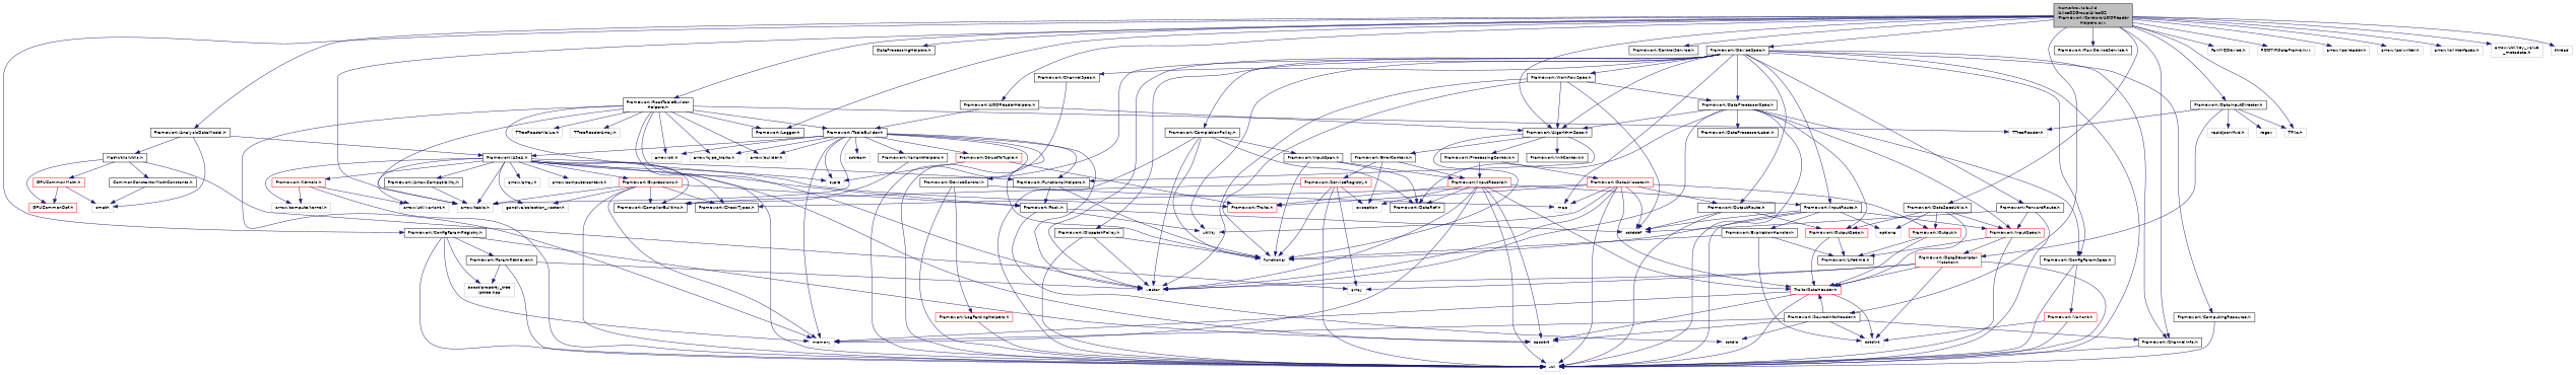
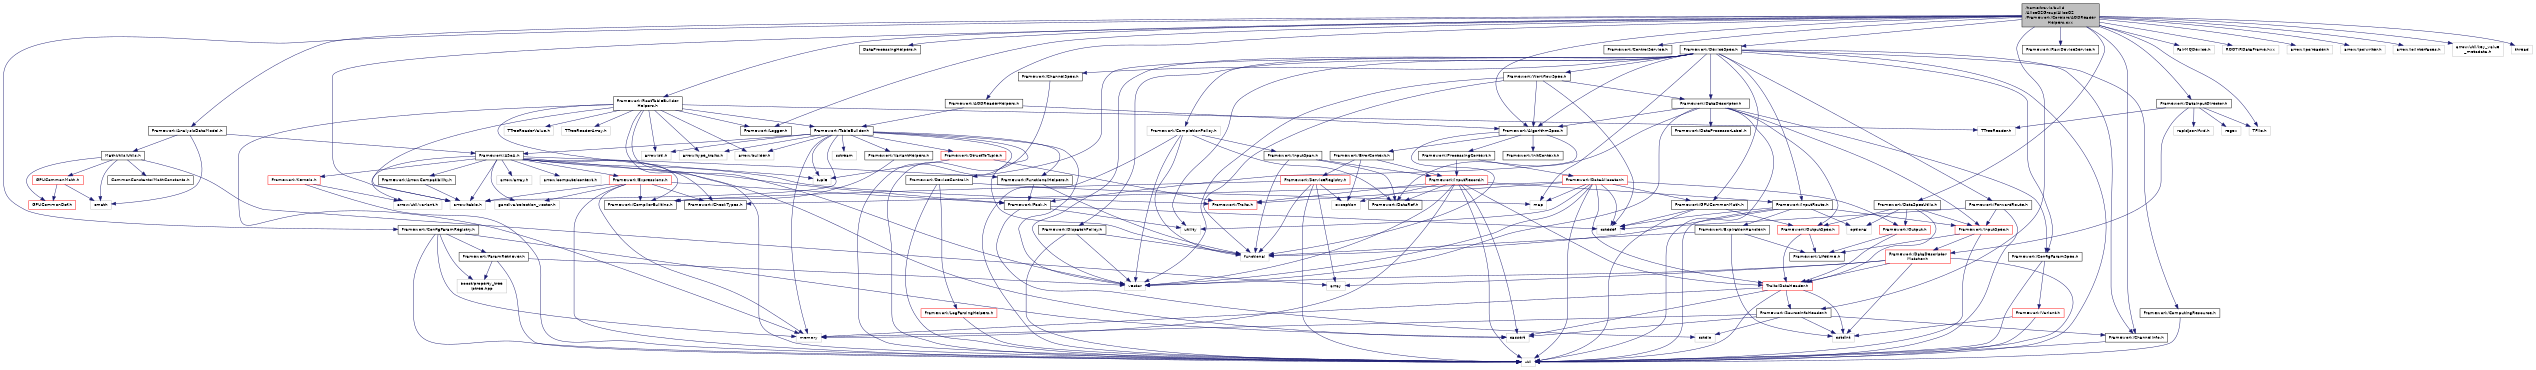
  digraph {
    node [color=black fontname=Helvetica fontsize=10 shape=record]
    edge [color=midnightblue fontname=Helvetica fontsize=10 labelfontname=Helvetica labelfontsize=10 style=solid]
    n1 [fillcolor=grey75 fontcolor=black height=0.2 label="/home/travis/build\l/AliceO2Group/AliceO2\l/Framework/Core/src/AODReader\lHelpers.cxx" style=filled width=0.4]
    n2 [height=0.2 label="Framework/AODReaderHelpers.h" width=0.4]
    n3 [color=grey75 height=0.2 label="arrow/table.h" width=0.4]
    n4 [height=0.2 label="Framework/AlgorithmSpec.h" width=0.4]
    n5 [height=0.2 label="Framework/AnalysisDataModel.h" width=0.4]
    n6 [height=0.2 label="DataProcessingHelpers.h" width=0.4]
    n7 [height=0.2 label="Framework/RootTableBuilder\lHelpers.h" width=0.4]
    n8 [height=0.2 label="Framework/Logger.h" width=0.4]
    n9 [height=0.2 label="Framework/ConfigParamRegistry.h" width=0.4]
    n10 [height=0.2 label="Framework/ControlService.h" width=0.4]
    n11 [height=0.2 label="Framework/DeviceSpec.h" width=0.4]
    n12 [height=0.2 label="Framework/ChannelInfo.h" width=0.4]
    n13 [height=0.2 label="Framework/RawDeviceService.h" width=0.4]
    n14 [height=0.2 label="Framework/DataSpecUtils.h" width=0.4]
    n15 [height=0.2 label="Framework/DataInputDirector.h" width=0.4]
    n16 [color=grey75 height=0.2 label="TFile.h" width=0.4]
    n17 [height=0.2 label="Framework/SourceInfoHeader.h" width=0.4]
    n18 [color=grey75 height=0.2 label="FairMQDevice.h" width=0.4]
    n19 [color=grey75 height=0.2 label="ROOT/RDataFrame.hxx" width=0.4]
    n20 [color=grey75 height=0.2 label="arrow/ipc/reader.h" width=0.4]
    n21 [color=grey75 height=0.2 label="arrow/ipc/writer.h" width=0.4]
    n22 [color=grey75 height=0.2 label="arrow/io/interfaces.h" width=0.4]
    n23 [color=grey75 height=0.2 label="arrow/util/key_value\l_metadata.h" width=0.4]
    n24 [color=grey75 height=0.2 label=thread width=0.4]
    n25 [height=0.2 label="Framework/TableBuilder.h" width=0.4]
    n26 [height=0.2 label="Framework/FunctionalHelpers.h" width=0.4]
    n27 [color=grey75 height=0.2 label=functional width=0.4]
    n28 [height=0.2 label="Framework/ProcessingContext.h" width=0.4]
    n29 [height=0.2 label="Framework/ErrorContext.h" width=0.4]
    n30 [height=0.2 label="Framework/InitContext.h" width=0.4]
    n31 [height=0.2 label="Framework/ASoA.h" width=0.4]
    n32 [height=0.2 label="MathUtils/Utils.h" width=0.4]
    n33 [color=grey75 height=0.2 label=cmath width=0.4]
    n34 [color=grey75 height=0.2 label=util width=0.4]
    n35 [color=grey75 height=0.2 label=memory width=0.4]
    n36 [color=grey75 height=0.2 label=tuple width=0.4]
    n37 [color=grey75 height=0.2 label="arrow/stl.h" width=0.4]
    n38 [color=grey75 height=0.2 label="arrow/type_traits.h" width=0.4]
    n39 [color=grey75 height=0.2 label="arrow/builder.h" width=0.4]
    n40 [color=grey75 height=0.2 label=vector width=0.4]
    n41 [color=grey75 height=0.2 label="TTreeReader.h" width=0.4]
    n42 [color=grey75 height=0.2 label="TTreeReaderValue.h" width=0.4]
    n43 [color=grey75 height=0.2 label="TTreeReaderArray.h" width=0.4]
    n44 [color=grey75 height=0.2 label=cassert width=0.4]
    n45 [height=0.2 label="Framework/ParamRetriever.h" width=0.4]
    n46 [color=grey75 height=0.2 label="boost/property_tree\l/ptree.hpp" width=0.4]
    n47 [color=grey75 height=0.2 label=utility width=0.4]
    n48 [height=0.2 label="Framework/InputRoute.h" width=0.4]
-   n49 [height=0.2 label="Framework/OutputRoute.h" width=0.4]
+   n49 [height=0.2 label="Framework/GPUCommonMath.h" width=0.4]
    n50 [color=grey75 height=0.2 label=map width=0.4]
    n51 [height=0.2 label="Framework/WorkflowSpec.h" width=0.4]
-   n52 [height=0.2 label="Framework/DataProcessorSpec.h" width=0.4]
+   n52 [height=0.2 label="Framework/DataDescriptor.h" width=0.4]
    n53 [height=0.2 label="Framework/ConfigParamSpec.h" width=0.4]
    n54 [height=0.2 label="Framework/ComputingResource.h" width=0.4]
    n55 [height=0.2 label="Framework/ChannelSpec.h" width=0.4]
    n56 [height=0.2 label="Framework/DeviceControl.h" width=0.4]
    n57 [height=0.2 label="Framework/ForwardRoute.h" width=0.4]
-   n58 [height=0.2 label="Framework/CompletionPolicy.h" width=0.4]
+   n58 [color=grey75 height=0.2 label="Framework/CompletionPolicy.h" width=0.4]
    n59 [height=0.2 label="Framework/DispatchPolicy.h" width=0.4]
    n60 [color=red height=0.2 label="Traits/DataHeader.h" width=0.4]
    n61 [color=red height=0.2 label="Framework/InputSpec.h" width=0.4]
    n62 [color=grey75 height=0.2 label=optional width=0.4]
    n63 [color=red height=0.2 label="Framework/Output.h" width=0.4]
    n64 [color=red height=0.2 label="Framework/OutputSpec.h" width=0.4]
    n65 [color=red height=0.2 label="Framework/DataDescriptor\lMatcher.h" width=0.4]
    n66 [color=grey75 height=0.2 label=regex width=0.4]
    n67 [color=grey75 height=0.2 label="rapidjson/fwd.h" width=0.4]
    n68 [color=grey75 height=0.2 label=cstdio width=0.4]
    n69 [color=grey75 height=0.2 label=cstdint width=0.4]
    n70 [color=red height=0.2 label="Framework/StructToTuple.h" width=0.4]
    n71 [height=0.2 label="Framework/VariantHelpers.h" width=0.4]
    n72 [color=grey75 height=0.2 label=sstream width=0.4]
    n73 [height=0.2 label="Framework/Pack.h" width=0.4]
    n74 [height=0.2 label="Framework/CheckTypes.h" width=0.4]
    n75 [height=0.2 label="Framework/CompilerBuiltins.h" width=0.4]
    n76 [color=red height=0.2 label="Framework/Traits.h" width=0.4]
    n77 [color=red height=0.2 label="Framework/Expressions.h" width=0.4]
    n78 [color=grey75 height=0.2 label="gandiva/selection_vector.h" width=0.4]
    n79 [color=red height=0.2 label="Framework/Kernels.h" width=0.4]
-   n80 [color=grey75 height=0.2 label="arrow/compute/kernel.h" width=0.4]
    n81 [color=grey75 height=0.2 label="arrow/util/variant.h" width=0.4]
    n82 [height=0.2 label="Framework/ArrowCompatibility.h" width=0.4]
    n83 [color=grey75 height=0.2 label="arrow/array.h" width=0.4]
    n84 [color=grey75 height=0.2 label="arrow/compute/context.h" width=0.4]
    n85 [color=grey75 height=0.2 label=cstddef width=0.4]
    n86 [color=red height=0.2 label="Framework/InputRecord.h" width=0.4]
    n87 [color=red height=0.2 label="Framework/DataAllocator.h" width=0.4]
    n88 [color=grey75 height=0.2 label=exception width=0.4]
    n89 [color=red height=0.2 label="Framework/ServiceRegistry.h" width=0.4]
    n90 [height=0.2 label="Framework/DataRef.h" width=0.4]
    n91 [height=0.2 label="Framework/ExpirationHandler.h" width=0.4]
    n92 [height=0.2 label="Framework/InputSpan.h" width=0.4]
    n93 [height=0.2 label="Framework/Lifetime.h" width=0.4]
    n94 [color=grey75 height=0.2 label=array width=0.4]
    n95 [color=red height=0.2 label="GPUCommonDef.h" width=0.4]
    n96 [color=red height=0.2 label="GPUCommonMath.h" width=0.4]
    n97 [height=0.2 label="CommonConstants/MathConstants.h" width=0.4]
    n98 [height=0.2 label="Framework/DataProcessorLabel.h" width=0.4]
    n99 [color=red height=0.2 label="Framework/Variant.h" width=0.4]
    n100 [color=red height=0.2 label="Framework/LogParsingHelpers.h" width=0.4]
    n1 -> n2
    n1 -> n3
    n1 -> n4
    n1 -> n5
    n1 -> n6
    n1 -> n7
    n1 -> n8
    n1 -> n9
    n1 -> n10
    n1 -> n11
    n1 -> n12
    n1 -> n13
    n1 -> n14
    n1 -> n15
    n1 -> n16
    n1 -> n17
    n1 -> n18
    n1 -> n19
    n1 -> n20
    n1 -> n21
    n1 -> n22
    n1 -> n23
    n1 -> n24
    n2 -> n4
    n2 -> n25
-   n4 -> n26
+   n4 -> n73
    n4 -> n27
    n4 -> n28
    n4 -> n29
    n4 -> n30
    n5 -> n31
    n5 -> n32
    n5 -> n33
    n7 -> n3
    n7 -> n8
    n7 -> n25
    n7 -> n34
    n7 -> n35
    n7 -> n36
    n7 -> n37
    n7 -> n38
    n7 -> n39
    n7 -> n40
    n7 -> n41
    n7 -> n42
    n7 -> n43
    n9 -> n34
    n9 -> n35
    n9 -> n44
    n9 -> n45
    n9 -> n46
    n11 -> n4
    n11 -> n12
    n11 -> n34
    n11 -> n40
    n11 -> n47
    n11 -> n48
    n11 -> n49
    n11 -> n50
    n11 -> n51
    n11 -> n52
    n11 -> n53
    n11 -> n54
    n11 -> n55
    n11 -> n56
    n11 -> n57
    n11 -> n58
    n11 -> n59
    n12 -> n34
    n14 -> n60
    n14 -> n61
    n14 -> n62
    n14 -> n63
    n14 -> n64
    n15 -> n16
    n15 -> n41
    n15 -> n65
    n15 -> n66
    n15 -> n67
    n17 -> n12
    n17 -> n35
    n17 -> n44
-   n17 -> n60
+   n60 -> n17
    n17 -> n68
    n17 -> n69
    n25 -> n3
    n25 -> n26
    n25 -> n27
    n25 -> n31
    n25 -> n34
    n25 -> n35
    n25 -> n36
    n25 -> n37
    n25 -> n38
    n25 -> n39
    n25 -> n40
    n25 -> n70
    n25 -> n71
    n25 -> n72
    n26 -> n27
    n26 -> n73
    n28 -> n86
    n28 -> n87
    n29 -> n86
    n29 -> n88
    n29 -> n89
    n31 -> n3
    n31 -> n26
    n31 -> n44
    n31 -> n73
    n31 -> n74
    n31 -> n75
    n31 -> n76
    n31 -> n77
    n31 -> n78
    n31 -> n79
-   n31 -> n80
    n31 -> n81
    n31 -> n82
    n31 -> n83
    n31 -> n84
-   n97 -> n33
+   n32 -> n33
    n32 -> n94
    n32 -> n95
    n32 -> n96
    n32 -> n97
    n45 -> n34
    n45 -> n40
    n45 -> n46
    n48 -> n27
    n48 -> n34
    n48 -> n61
    n48 -> n62
    n48 -> n85
    n48 -> n91
    n49 -> n34
    n49 -> n64
    n49 -> n85
    n51 -> n4
    n51 -> n27
    n51 -> n40
    n51 -> n52
    n51 -> n85
    n52 -> n4
    n52 -> n34
    n52 -> n40
    n52 -> n53
    n52 -> n61
    n52 -> n64
    n52 -> n90
    n52 -> n98
    n53 -> n34
    n53 -> n99
    n54 -> n34
    n55 -> n34
    n56 -> n34
    n56 -> n50
    n56 -> n100
    n57 -> n34
    n57 -> n61
    n57 -> n85
    n58 -> n27
    n58 -> n34
    n58 -> n40
    n58 -> n90
    n58 -> n92
    n59 -> n27
    n59 -> n34
    n59 -> n40
    n60 -> n34
    n60 -> n35
    n60 -> n44
    n60 -> n69
    n61 -> n34
    n61 -> n65
    n61 -> n93
    n63 -> n60
    n63 -> n93
    n64 -> n60
    n64 -> n93
    n65 -> n34
    n65 -> n40
    n65 -> n60
    n65 -> n69
    n65 -> n94
    n70 -> n36
    n70 -> n76
    n71 -> n75
    n73 -> n47
    n73 -> n68
    n73 -> n85
    n77 -> n3
    n77 -> n34
    n77 -> n35
    n77 -> n73
    n77 -> n74
    n77 -> n75
    n77 -> n78
    n79 -> n34
-   n79 -> n80
    n79 -> n81
    n82 -> n3
    n86 -> n34
    n86 -> n35
    n86 -> n40
    n86 -> n44
    n86 -> n48
    n86 -> n60
    n86 -> n76
    n86 -> n88
    n86 -> n90
    n87 -> n34
    n87 -> n40
    n87 -> n47
    n87 -> n49
    n87 -> n50
    n87 -> n60
    n87 -> n63
    n87 -> n74
    n87 -> n76
    n87 -> n85
    n89 -> n27
    n89 -> n34
    n89 -> n75
    n89 -> n88
    n89 -> n94
    n91 -> n27
    n91 -> n69
    n91 -> n93
    n92 -> n27
    n92 -> n86
    n92 -> n90
    n96 -> n33
    n96 -> n95
    n99 -> n34
    n99 -> n69
    n100 -> n34
  }
